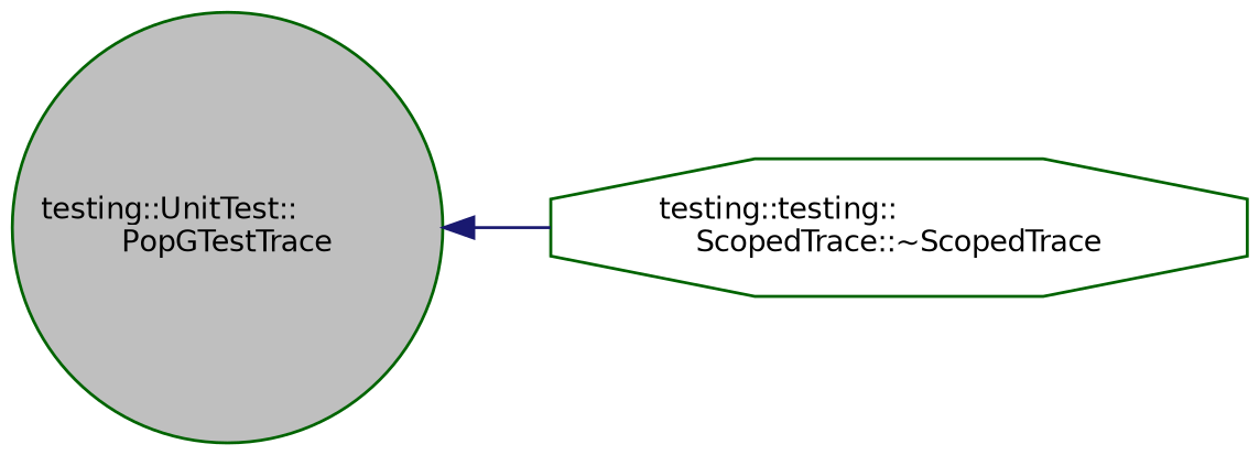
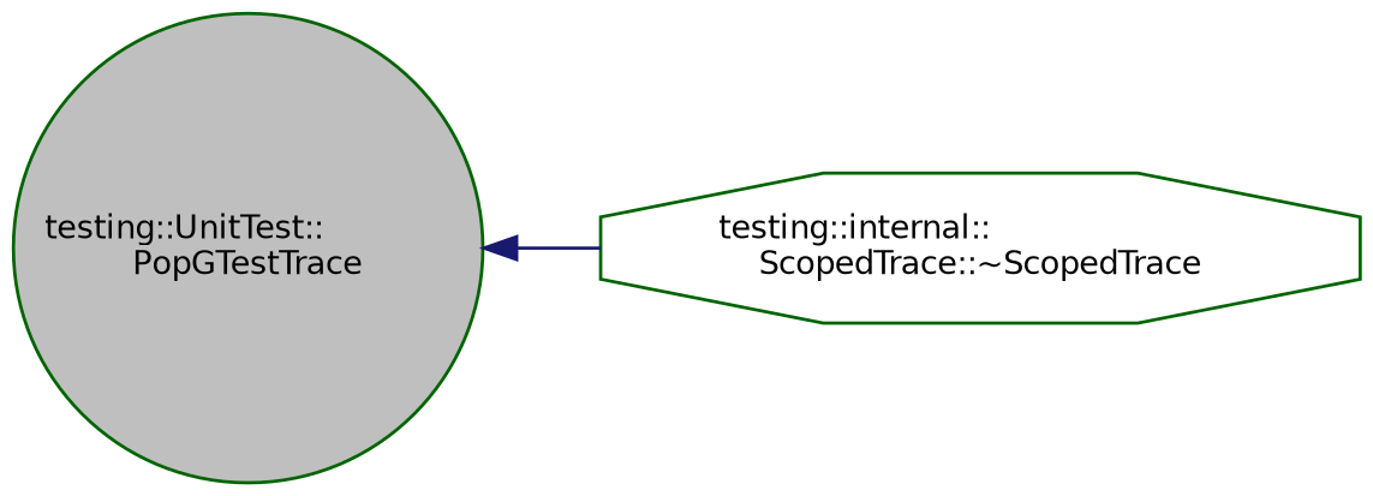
  digraph {
    rankdir=LR
    node [color=darkgreen fontname=Helvetica fontsize=10 style=filled]
    n1 [fillcolor=grey75 fontcolor=black height=0.2 label="testing::UnitTest::\lPopGTestTrace" shape=circle width=0.4]
-   n2 [fillcolor=white height=0.2 label="testing::testing::\lScopedTrace::~ScopedTrace" shape=octagon width=0.4]
+   n2 [fillcolor=white height=0.2 label="testing::internal::\lScopedTrace::~ScopedTrace" shape=octagon width=0.4]
    n1 -> n2 [color=midnightblue dir=back fontname=Helvetica fontsize=10 labelfontname=Helvetica labelfontsize=10 style=solid]
  }
